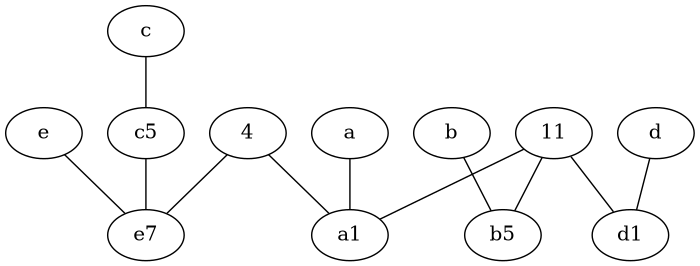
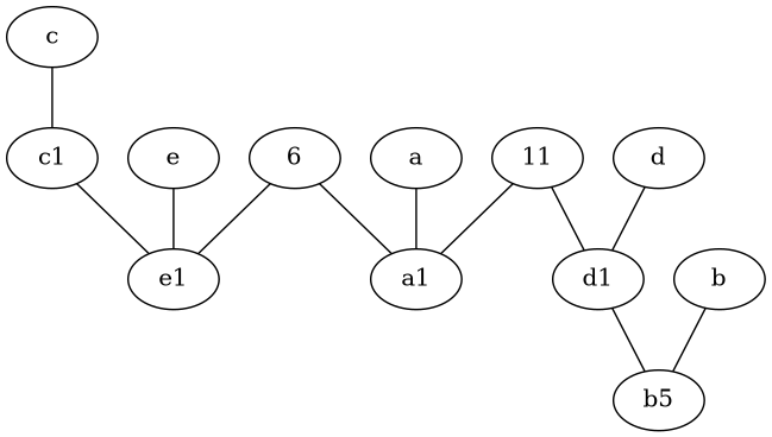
  graph {
    node [labelfontsize=50]
-   c1 [label=c5]
-   e1 [label=e7]
+   c1
+   e1
    n3 [label=b5]
    11
    d1
    a1
-   6 [label=4]
+   6
    a
    c
    d
    b
    e
    c1 -- e1
-   11 -- n3
+   d1 -- n3
    11 -- d1
    11 -- a1
    6 -- e1
    6 -- a1
    a -- a1
    c -- c1
    d -- d1
    b -- n3
    e -- e1
  }
